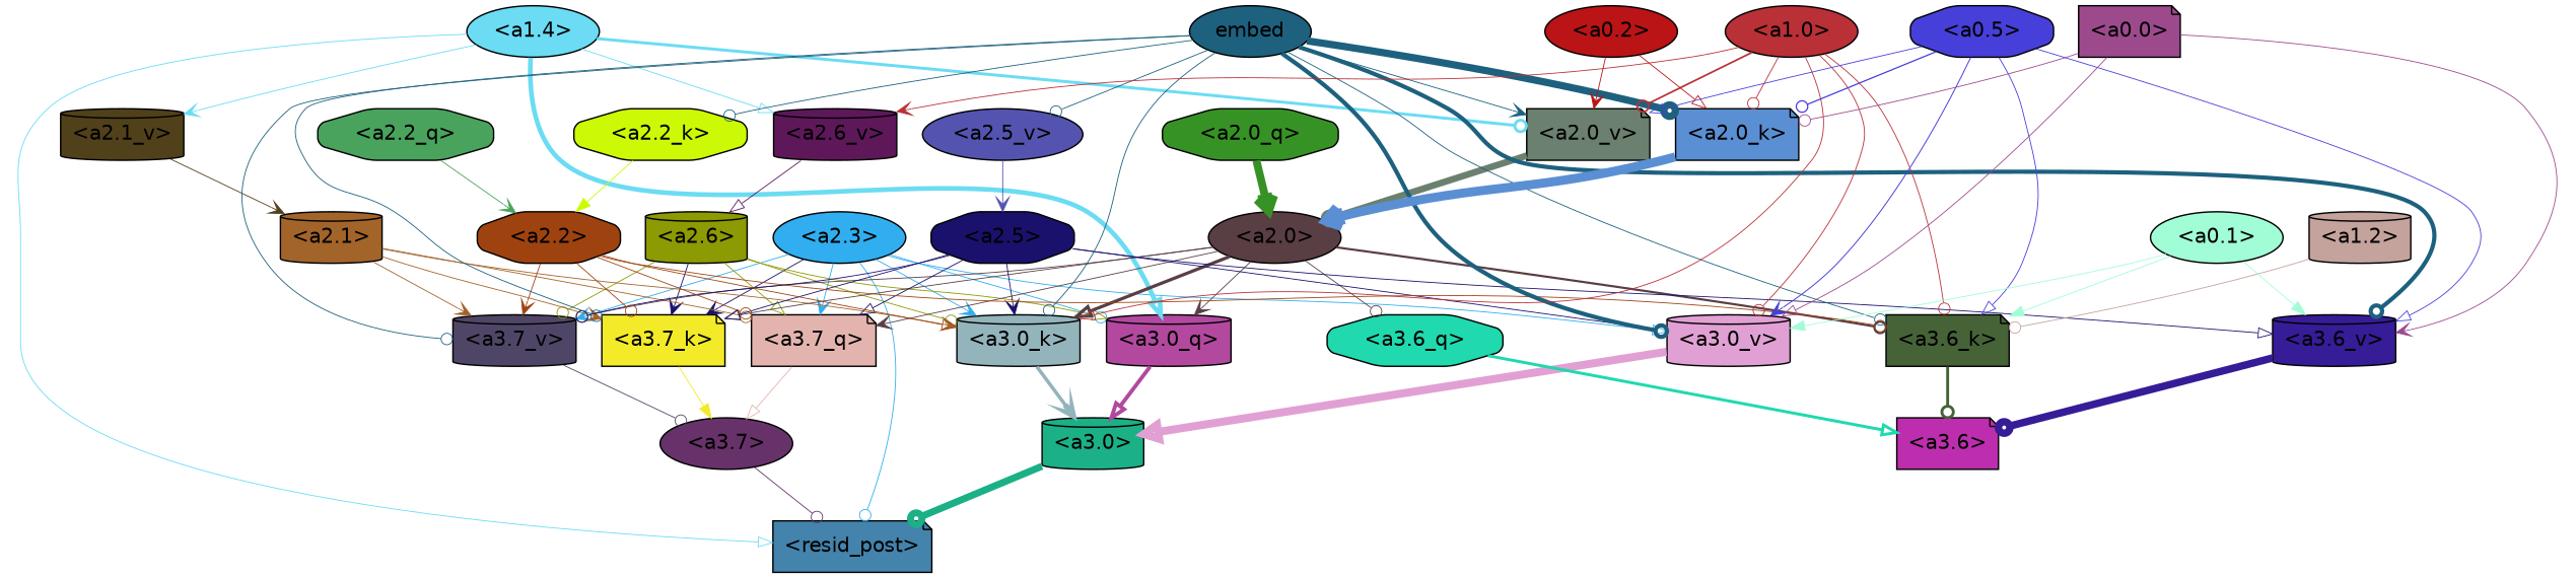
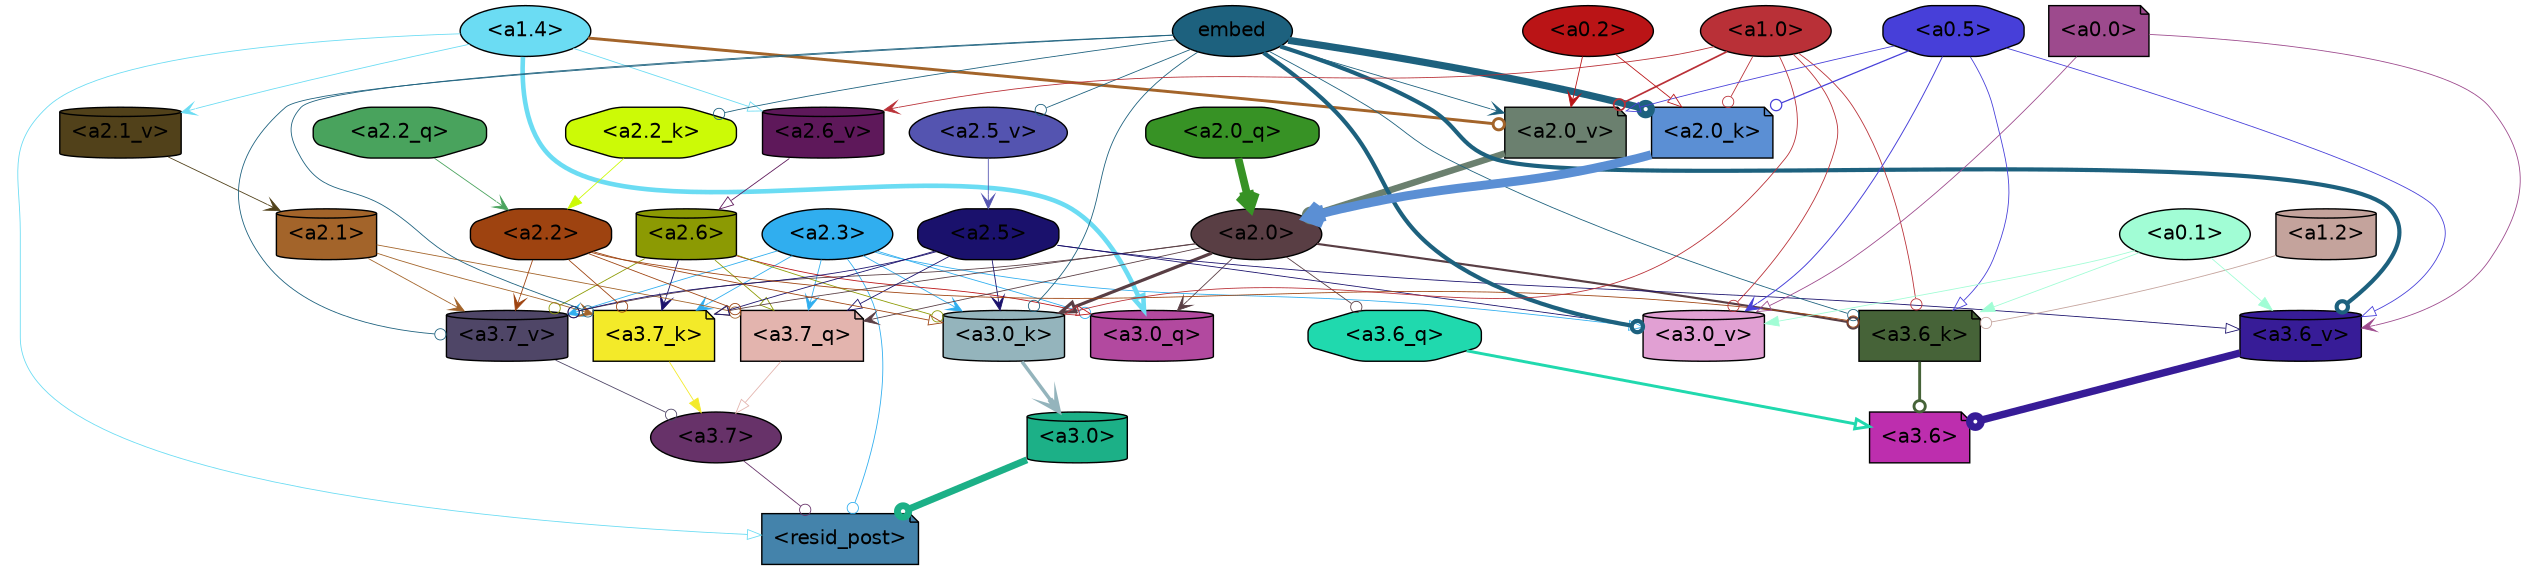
  strict digraph {
    splines=true
    node [color=black fontname=Helvetica shape=cylinder style="filled, rounded"]
    edge [arrowhead=odot color="#1d617e" penwidth=0.6]
    "<a3.7>" [fillcolor="#673269" shape=ellipse]
    "<resid_post>" [fillcolor="#4483ab" shape=note]
    "<a3.6>" [fillcolor="#bd2eae" shape=note]
    "<a3.0>" [fillcolor="#1cb087"]
    "<a2.3>" [fillcolor="#30aeef" shape=ellipse]
    "<a3.7_q>" [fillcolor="#e3b4ae" shape=note]
    "<a3.0_q>" [fillcolor="#b2499f"]
    "<a3.7_k>" [fillcolor="#f3ea29" shape=note]
    "<a3.0_k>" [fillcolor="#94b4bc"]
    "<a3.7_v>" [fillcolor="#4f4667"]
    "<a3.0_v>" [fillcolor="#e1a0d3"]
    "<a1.4>" [fillcolor="#6bdcf3" shape=ellipse]
    "<a2.6_v>" [fillcolor="#5e185a"]
    "<a2.1_v>" [fillcolor="#51411a"]
    "<a2.0_v>" [fillcolor="#6b806f" shape=note]
    "<a3.6_q>" [fillcolor="#20d9ae" shape=octagon]
    "<a2.6>" [fillcolor="#8c9a03"]
    "<a2.1>" [fillcolor="#a3642a"]
    "<a2.0>" [fillcolor="#593e44" shape=ellipse]
    "<a3.6_k>" [fillcolor="#466338" shape=note]
    "<a3.6_v>" [fillcolor="#371c97"]
    "<a2.5>" [fillcolor="#1a116c" shape=octagon]
    "<a2.2>" [fillcolor="#9e4310" shape=octagon]
    embed [fillcolor="#1d617e" shape=ellipse]
    "<a2.2_k>" [fillcolor="#ccfa06" shape=octagon]
    "<a2.0_k>" [fillcolor="#5b8fd4" shape=note]
    "<a2.5_v>" [fillcolor="#5454b0" shape=ellipse]
    "<a1.2>" [fillcolor="#c4a39c"]
    "<a1.0>" [fillcolor="#b93037" shape=ellipse]
    "<a0.5>" [fillcolor="#473fd9" shape=octagon]
    "<a0.1>" [fillcolor="#a1fdd5" shape=ellipse]
    "<a0.0>" [fillcolor="#9d4a8d" shape=note]
    "<a2.2_q>" [fillcolor="#49a35d" shape=octagon]
    "<a2.0_q>" [fillcolor="#379225" shape=octagon]
    "<a0.2>" [fillcolor="#ba1416" shape=ellipse]
    "<a3.7>" -> "<resid_post>" [color="#673269"]
    "<a3.0>" -> "<resid_post>" [color="#1cb087" penwidth=4.90053927898407]
    "<a2.3>" -> "<resid_post>" [color="#30aeef"]
    "<a2.3>" -> "<a3.7_q>" [arrowhead=vee color="#30aeef"]
    "<a2.3>" -> "<a3.0_q>" [color="#30aeef"]
-   "<a2.3>" -> "<a3.7_k>" [arrowhead=vee color="#1a116c"]
+   "<a2.3>" -> "<a3.7_k>" [arrowhead=vee color="#30aeef"]
    "<a2.3>" -> "<a3.0_k>" [arrowhead=vee color="#30aeef"]
    "<a2.3>" -> "<a3.7_v>" [arrowhead=vee color="#30aeef"]
    "<a2.3>" -> "<a3.0_v>" [arrowhead=onormal color="#30aeef"]
    "<a3.7_q>" -> "<a3.7>" [arrowhead=onormal color="#e3b4ae"]
-   "<a3.0_q>" -> "<a3.0>" [arrowhead=onormal color="#b2499f" penwidth=2.7421876192092896]
    "<a3.7_k>" -> "<a3.7>" [color="#f3ea29" arrowhead=""]
    "<a3.0_k>" -> "<a3.0>" [arrowhead=vee color="#94b4bc" penwidth=2.476402521133423]
    "<a3.7_v>" -> "<a3.7>" [color="#4f4667"]
-   "<a3.0_v>" -> "<a3.0>" [arrowhead=onormal color="#e1a0d3" penwidth=5.652270674705505]
    "<a1.4>" -> "<resid_post>" [arrowhead=onormal color="#6bdcf3"]
    "<a1.4>" -> "<a3.0_q>" [arrowhead=onormal color="#6bdcf3" penwidth=3.2760138511657715]
    "<a1.4>" -> "<a2.6_v>" [arrowhead=onormal color="#6bdcf3"]
    "<a1.4>" -> "<a2.1_v>" [arrowhead=vee color="#6bdcf3"]
-   "<a1.4>" -> "<a2.0_v>" [color="#6bdcf3" penwidth=2.0870713144540787]
+   "<a1.4>" -> "<a2.0_v>" [color="#a3642a" penwidth=2.0870713144540787]
    "<a2.6_v>" -> "<a2.6>" [arrowhead=onormal color="#5e185a"]
    "<a2.1_v>" -> "<a2.1>" [arrowhead=vee color="#51411a"]
    "<a2.0_v>" -> "<a2.0>" [color="#6b806f" penwidth=4.611755967140198]
    "<a3.6_q>" -> "<a3.6>" [arrowhead=onormal color="#20d9ae" penwidth=2.091020345687866]
    "<a2.6>" -> "<a3.7_q>" [arrowhead=onormal color="#8c9a03"]
-   "<a2.6>" -> "<a3.0_q>" [arrowhead=onormal color="#8c9a03"]
+   "<a2.6>" -> "<a3.0_q>" [arrowhead=onormal color="#ba1416"]
    "<a2.6>" -> "<a3.7_k>" [arrowhead=vee color="#1a116c"]
    "<a2.6>" -> "<a3.0_k>" [color="#8c9a03"]
    "<a2.6>" -> "<a3.7_v>" [color="#8c9a03"]
    "<a2.1>" -> "<a3.7_q>" [color="#a3642a"]
    "<a2.1>" -> "<a3.7_k>" [arrowhead=vee color="#a3642a"]
-   "<a2.1>" -> "<a3.0_k>" [arrowhead=vee color="#a3642a"]
    "<a2.1>" -> "<a3.7_v>" [arrowhead=vee color="#a3642a"]
    "<a2.0>" -> "<a3.7_q>" [arrowhead=vee color="#593e44"]
    "<a2.0>" -> "<a3.0_q>" [arrowhead=vee color="#593e44"]
    "<a2.0>" -> "<a3.7_k>" [arrowhead=onormal color="#593e44"]
    "<a2.0>" -> "<a3.0_k>" [arrowhead=onormal color="#593e44" penwidth=2.2635570764541626]
    "<a2.0>" -> "<a3.7_v>" [color="#593e44"]
    "<a2.0>" -> "<a3.6_q>" [color="#593e44"]
    "<a2.0>" -> "<a3.6_k>" [color="#593e44" penwidth=1.5290023684501648]
    "<a3.6_k>" -> "<a3.6>" [color="#466338" penwidth=2.048597991466522]
    "<a3.6_v>" -> "<a3.6>" [color="#371c97" penwidth=5.2550448179244995]
    "<a2.5>" -> "<a3.7_q>" [arrowhead=onormal color="#1a116c"]
    "<a2.5>" -> "<a3.7_k>" [arrowhead=onormal color="#1a116c"]
    "<a2.5>" -> "<a3.0_k>" [arrowhead=vee color="#1a116c"]
    "<a2.5>" -> "<a3.7_v>" [color="#1a116c"]
    "<a2.5>" -> "<a3.0_v>" [color="#1a116c"]
    "<a2.5>" -> "<a3.6_v>" [arrowhead=onormal color="#1a116c"]
    "<a2.2>" -> "<a3.7_q>" [color="#9e4310"]
    "<a2.2>" -> "<a3.7_k>" [color="#9e4310"]
    "<a2.2>" -> "<a3.0_k>" [arrowhead=onormal color="#9e4310"]
    "<a2.2>" -> "<a3.7_v>" [arrowhead=vee color="#9e4310"]
    "<a2.2>" -> "<a3.6_k>" [color="#9e4310"]
    embed -> "<a3.7_k>"
    embed -> "<a3.0_k>"
    embed -> "<a3.7_v>"
    embed -> "<a3.0_v>" [penwidth=2.972973108291626]
    embed -> "<a2.0_v>" [arrowhead=vee]
    embed -> "<a3.6_k>"
    embed -> "<a3.6_v>" [penwidth=2.9556376338005066]
    embed -> "<a2.2_k>"
    embed -> "<a2.0_k>" [penwidth=5.094568967819214]
    embed -> "<a2.5_v>"
    "<a2.2_k>" -> "<a2.2>" [color="#ccfa06" arrowhead=""]
    "<a2.0_k>" -> "<a2.0>" [arrowhead=vee color="#5b8fd4" penwidth=6.320472955703735]
    "<a2.5_v>" -> "<a2.5>" [arrowhead=vee color="#5454b0"]
    "<a1.2>" -> "<a3.6_k>" [color="#c4a39c"]
    "<a1.0>" -> "<a3.0_k>" [arrowhead=onormal color="#b93037"]
    "<a1.0>" -> "<a3.0_v>" [color="#b93037"]
    "<a1.0>" -> "<a2.6_v>" [arrowhead=vee color="#b93037"]
    "<a1.0>" -> "<a2.0_v>" [color="#b93037" penwidth=1.2152502536773682]
    "<a1.0>" -> "<a3.6_k>" [color="#b93037"]
    "<a1.0>" -> "<a2.0_k>" [color="#b93037"]
    "<a0.5>" -> "<a3.0_v>" [arrowhead=vee color="#473fd9" penwidth=0.6790935099124908]
    "<a0.5>" -> "<a2.0_v>" [arrowhead=onormal color="#473fd9"]
    "<a0.5>" -> "<a3.6_k>" [arrowhead=onormal color="#473fd9"]
    "<a0.5>" -> "<a3.6_v>" [arrowhead=onormal color="#473fd9"]
    "<a0.5>" -> "<a2.0_k>" [color="#473fd9" penwidth=0.8835153579711914]
    "<a0.1>" -> "<a3.0_v>" [color="#a1fdd5" arrowhead=""]
    "<a0.1>" -> "<a3.6_k>" [color="#a1fdd5" arrowhead=""]
    "<a0.1>" -> "<a3.6_v>" [color="#a1fdd5" arrowhead=""]
    "<a0.0>" -> "<a3.0_v>" [arrowhead=onormal color="#9d4a8d"]
    "<a0.0>" -> "<a3.6_v>" [arrowhead=vee color="#9d4a8d"]
-   "<a0.0>" -> "<a2.0_k>" [color="#9d4a8d"]
    "<a2.2_q>" -> "<a2.2>" [arrowhead=vee color="#49a35d"]
    "<a2.0_q>" -> "<a2.0>" [arrowhead=vee color="#379225" penwidth=5.557696580886841]
    "<a0.2>" -> "<a2.0_v>" [arrowhead=vee color="#ba1416"]
    "<a0.2>" -> "<a2.0_k>" [arrowhead=onormal color="#ba1416"]
  }
